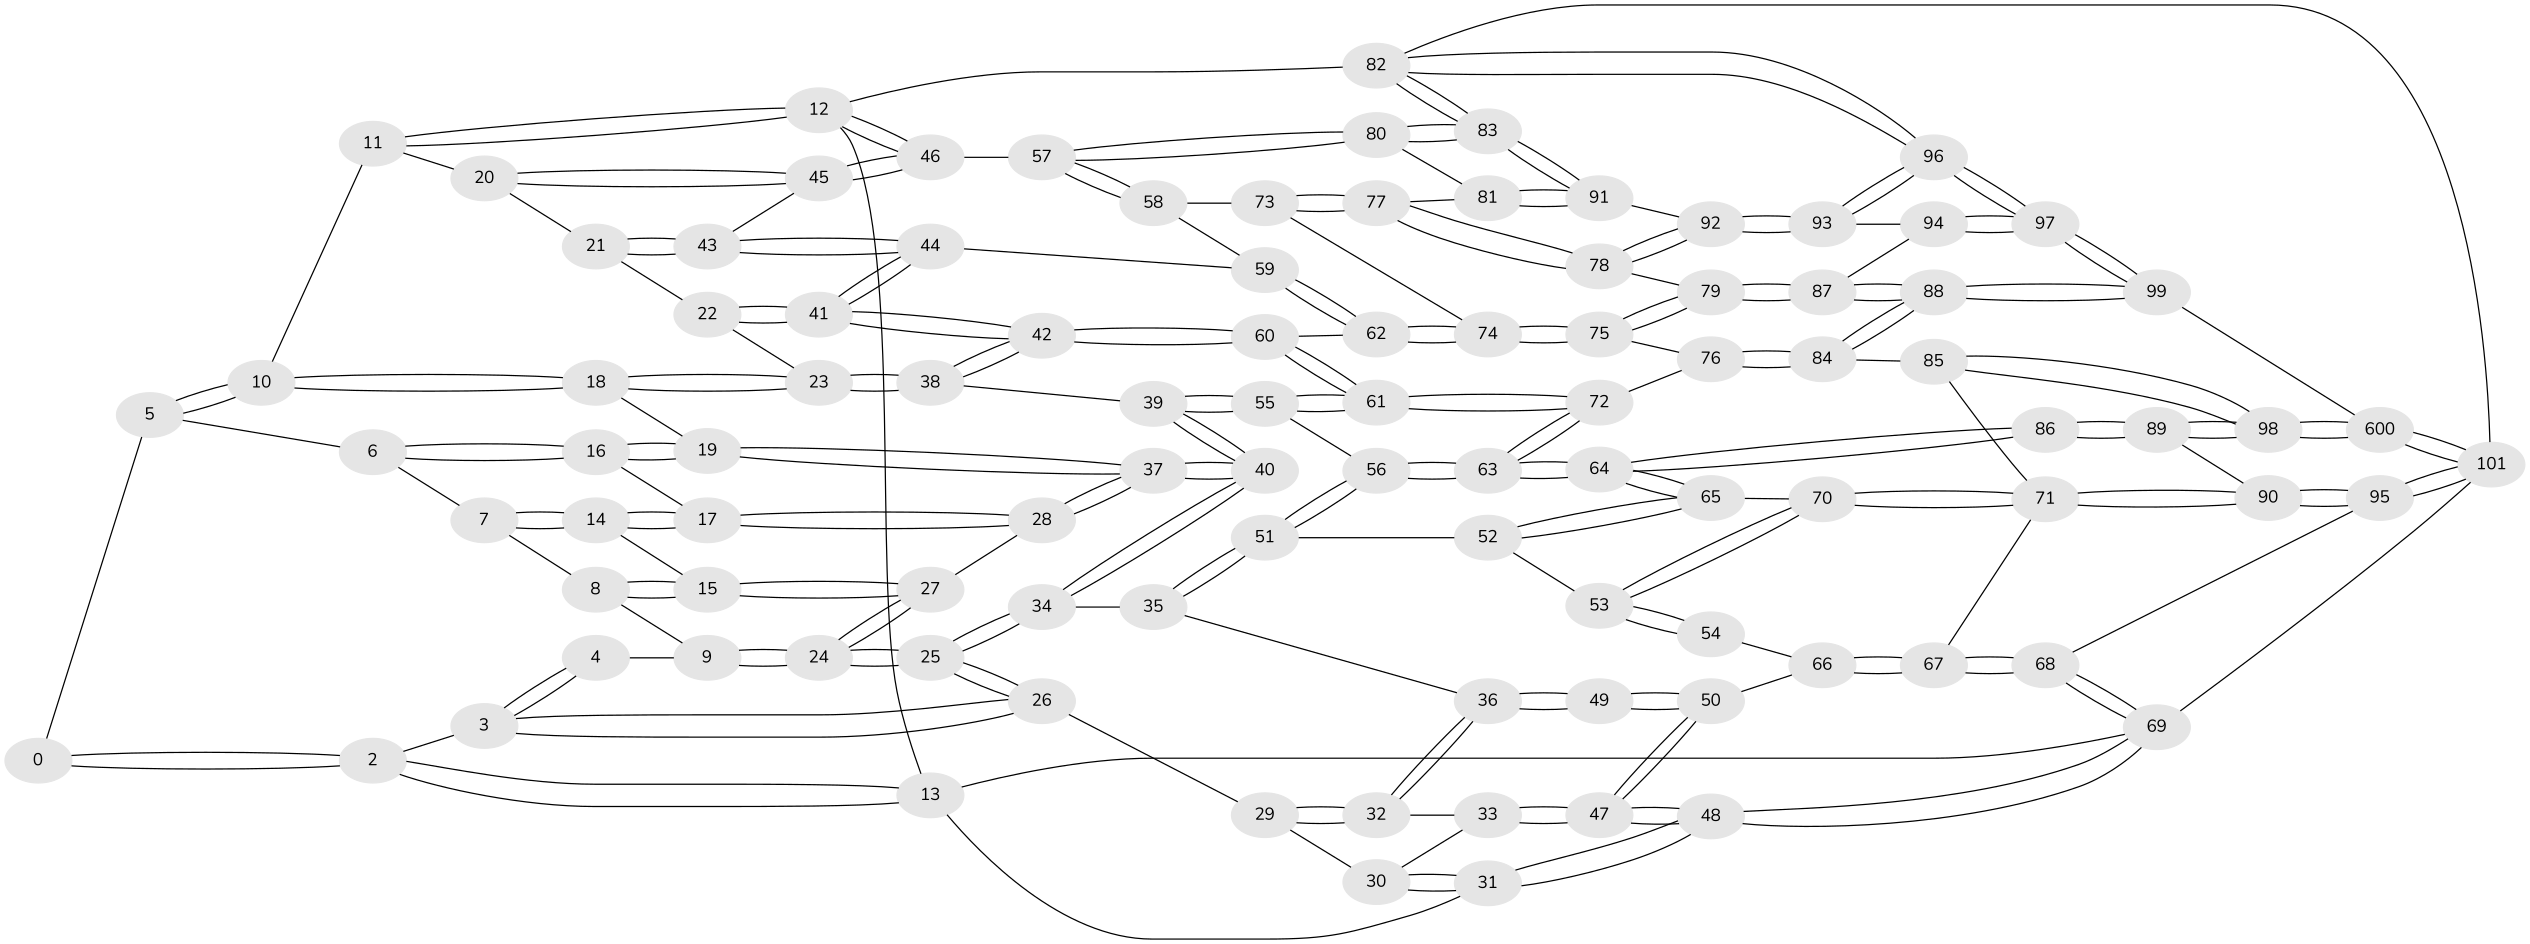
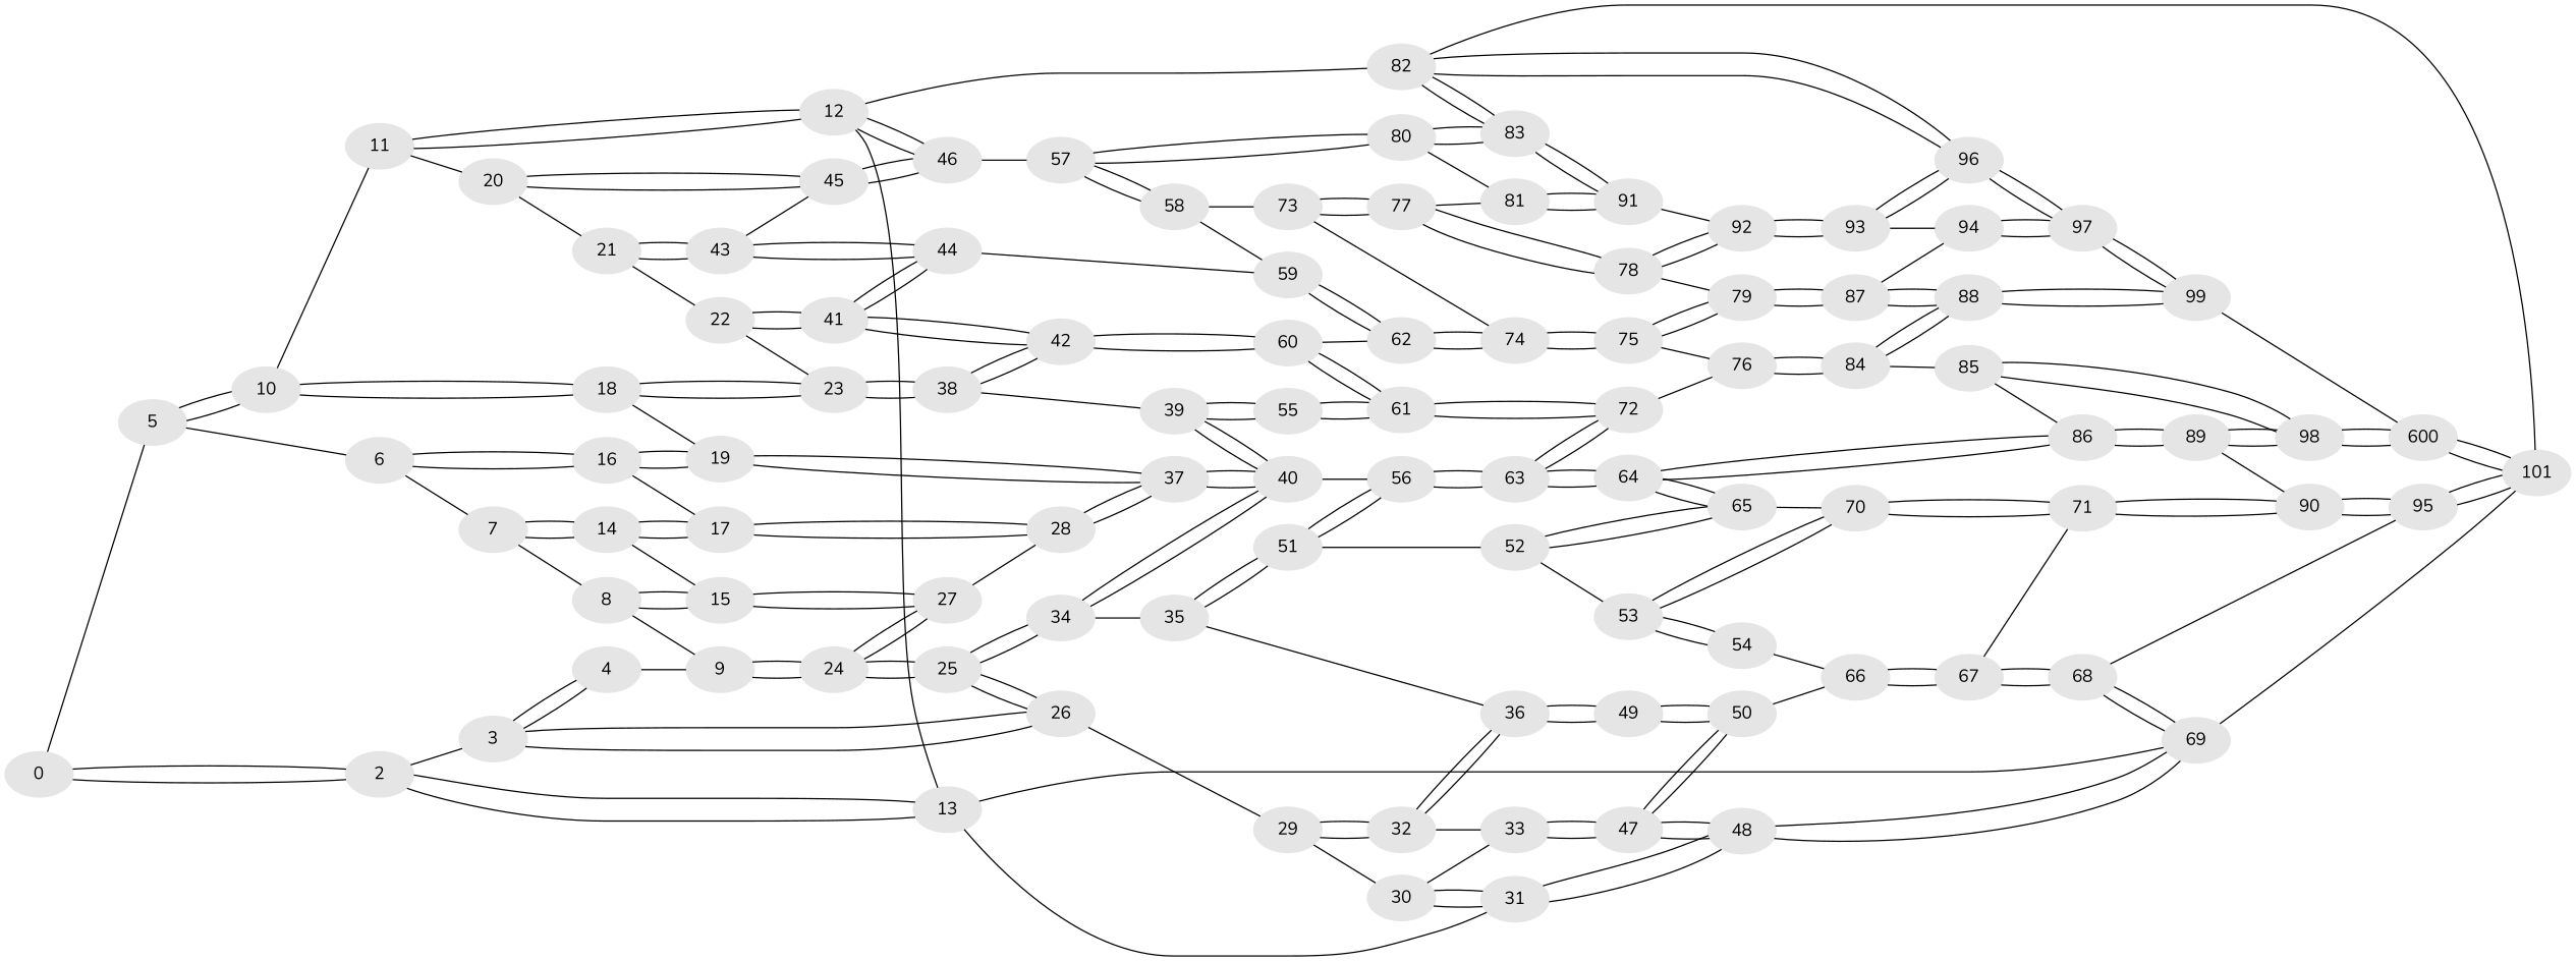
  graph {
    fontname=Nunito
    rankdir=LR
    node [color=gray90 fontname=Nunito style=filled]
    edge [fontname=Nunito]
    n1 [label=0]
    2
    5
    3
    13
    6
    10
    4
    26
    31
    69
    9
    29
    24
    7
    16
    11
    18
    8
    14
    17
    19
    15
    27
    25
    12
    20
    23
    46
    82
    21
    45
    57
    101
    83
    96
    48
    28
    37
    38
    40
    22
    43
    41
    44
    42
    39
    34
    35
    30
    32
    33
    36
    47
    49
    50
    51
    52
    56
    55
    60
    61
    59
    62
    58
    80
    66
    54
    67
    53
    65
    63
    70
    71
    72
    64
    73
    81
    74
    77
    76
    75
    86
    89
    68
    95
    90
    84
    78
    79
    87
    85
    88
    92
    91
    93
    94
    97
    98
    99
    n101 [label=600]
    n1 -- 2
    n1 -- 2
    n1 -- 5
    2 -- 3
    2 -- 13
    2 -- 13
    5 -- 6
    5 -- 10
    5 -- 10
    3 -- 4
    3 -- 4
    3 -- 26
    3 -- 26
    13 -- 31
    13 -- 69
    6 -- 7
    6 -- 16
    6 -- 16
    10 -- 11
    10 -- 18
    10 -- 18
    4 -- 9
    26 -- 29
    31 -- 48
    31 -- 48
    69 -- 101
    9 -- 24
    9 -- 24
    29 -- 30
    29 -- 32
    29 -- 32
    24 -- 27
    24 -- 27
    24 -- 25
    24 -- 25
    7 -- 8
    7 -- 14
    7 -- 14
    16 -- 17
    16 -- 19
    16 -- 19
    11 -- 12
    11 -- 12
    11 -- 20
    18 -- 19
    18 -- 23
    18 -- 23
    8 -- 9
    8 -- 15
    8 -- 15
    14 -- 17
    14 -- 17
    14 -- 15
    17 -- 28
    17 -- 28
    19 -- 37
    19 -- 37
    15 -- 27
    15 -- 27
    27 -- 28
    25 -- 26
    25 -- 26
    25 -- 34
    25 -- 34
    12 -- 13
    12 -- 46
    12 -- 46
    12 -- 82
    20 -- 21
    20 -- 45
    20 -- 45
    23 -- 38
    23 -- 38
    46 -- 57
    82 -- 101
    82 -- 83
    82 -- 83
    82 -- 96
    82 -- 96
    21 -- 22
    21 -- 43
    21 -- 43
    45 -- 46
    45 -- 46
    57 -- 58
    57 -- 58
    57 -- 80
    57 -- 80
    83 -- 91
    83 -- 91
    96 -- 97
    96 -- 97
    48 -- 69
    48 -- 69
    28 -- 37
    28 -- 37
    37 -- 40
    37 -- 40
    38 -- 42
    38 -- 42
    38 -- 39
    22 -- 23
    22 -- 41
    22 -- 41
    43 -- 45
    43 -- 44
    43 -- 44
    41 -- 44
    41 -- 44
    41 -- 42
    41 -- 42
    44 -- 59
    42 -- 60
    42 -- 60
    39 -- 40
    39 -- 40
    39 -- 55
    39 -- 55
    34 -- 40
    34 -- 40
    34 -- 35
    35 -- 36
    35 -- 51
    35 -- 51
    30 -- 31
    30 -- 31
    30 -- 33
    32 -- 33
    32 -- 36
    32 -- 36
    33 -- 47
    33 -- 47
    36 -- 49
    36 -- 49
    47 -- 48
    47 -- 48
    47 -- 50
    47 -- 50
    49 -- 50
    49 -- 50
    50 -- 66
    51 -- 52
    51 -- 56
    51 -- 56
    52 -- 53
    52 -- 65
    52 -- 65
    56 -- 63
    56 -- 63
-   55 -- 56
+   40 -- 56
    55 -- 61
    55 -- 61
    60 -- 61
    60 -- 61
    60 -- 62
    61 -- 72
    61 -- 72
    59 -- 62
    59 -- 62
    62 -- 74
    62 -- 74
    58 -- 59
    58 -- 73
    80 -- 83
    80 -- 83
    80 -- 81
    66 -- 67
    66 -- 67
    54 -- 66
    67 -- 71
    67 -- 68
    67 -- 68
    53 -- 54
    53 -- 54
    53 -- 70
    53 -- 70
    65 -- 70
    63 -- 72
    63 -- 72
    63 -- 64
    63 -- 64
    70 -- 71
    70 -- 71
    71 -- 90
    71 -- 90
    72 -- 76
    64 -- 65
    64 -- 65
    64 -- 86
    64 -- 86
    73 -- 74
    73 -- 77
    73 -- 77
    81 -- 91
    81 -- 91
    74 -- 75
    74 -- 75
    77 -- 81
    77 -- 78
    77 -- 78
    76 -- 84
    76 -- 84
    75 -- 76
    75 -- 79
    75 -- 79
    86 -- 89
    86 -- 89
    89 -- 90
    89 -- 98
    89 -- 98
    68 -- 69
    68 -- 69
    68 -- 95
    95 -- 101
    95 -- 101
    90 -- 95
    90 -- 95
    84 -- 85
    84 -- 88
    84 -- 88
    78 -- 79
    78 -- 92
    78 -- 92
    79 -- 87
    79 -- 87
    87 -- 88
    87 -- 88
    87 -- 94
-   85 -- 71
+   85 -- 86
    85 -- 98
    85 -- 98
    88 -- 99
    88 -- 99
    92 -- 93
    92 -- 93
    91 -- 92
    93 -- 96
    93 -- 96
    93 -- 94
    94 -- 97
    94 -- 97
    97 -- 99
    97 -- 99
    98 -- n101
    98 -- n101
    99 -- n101
    n101 -- 101
    n101 -- 101
  }
